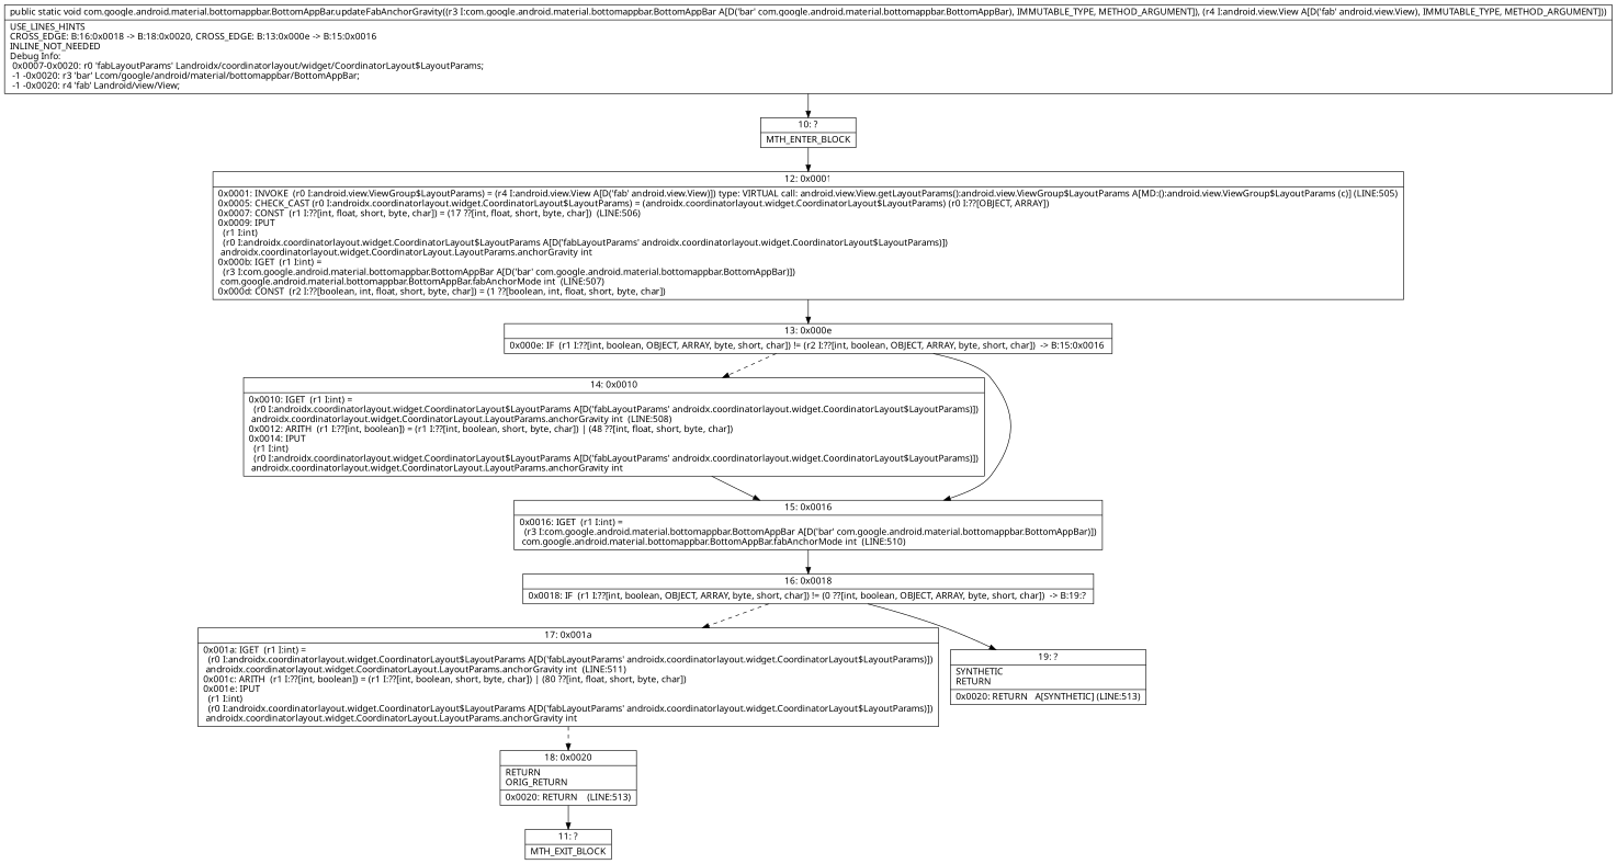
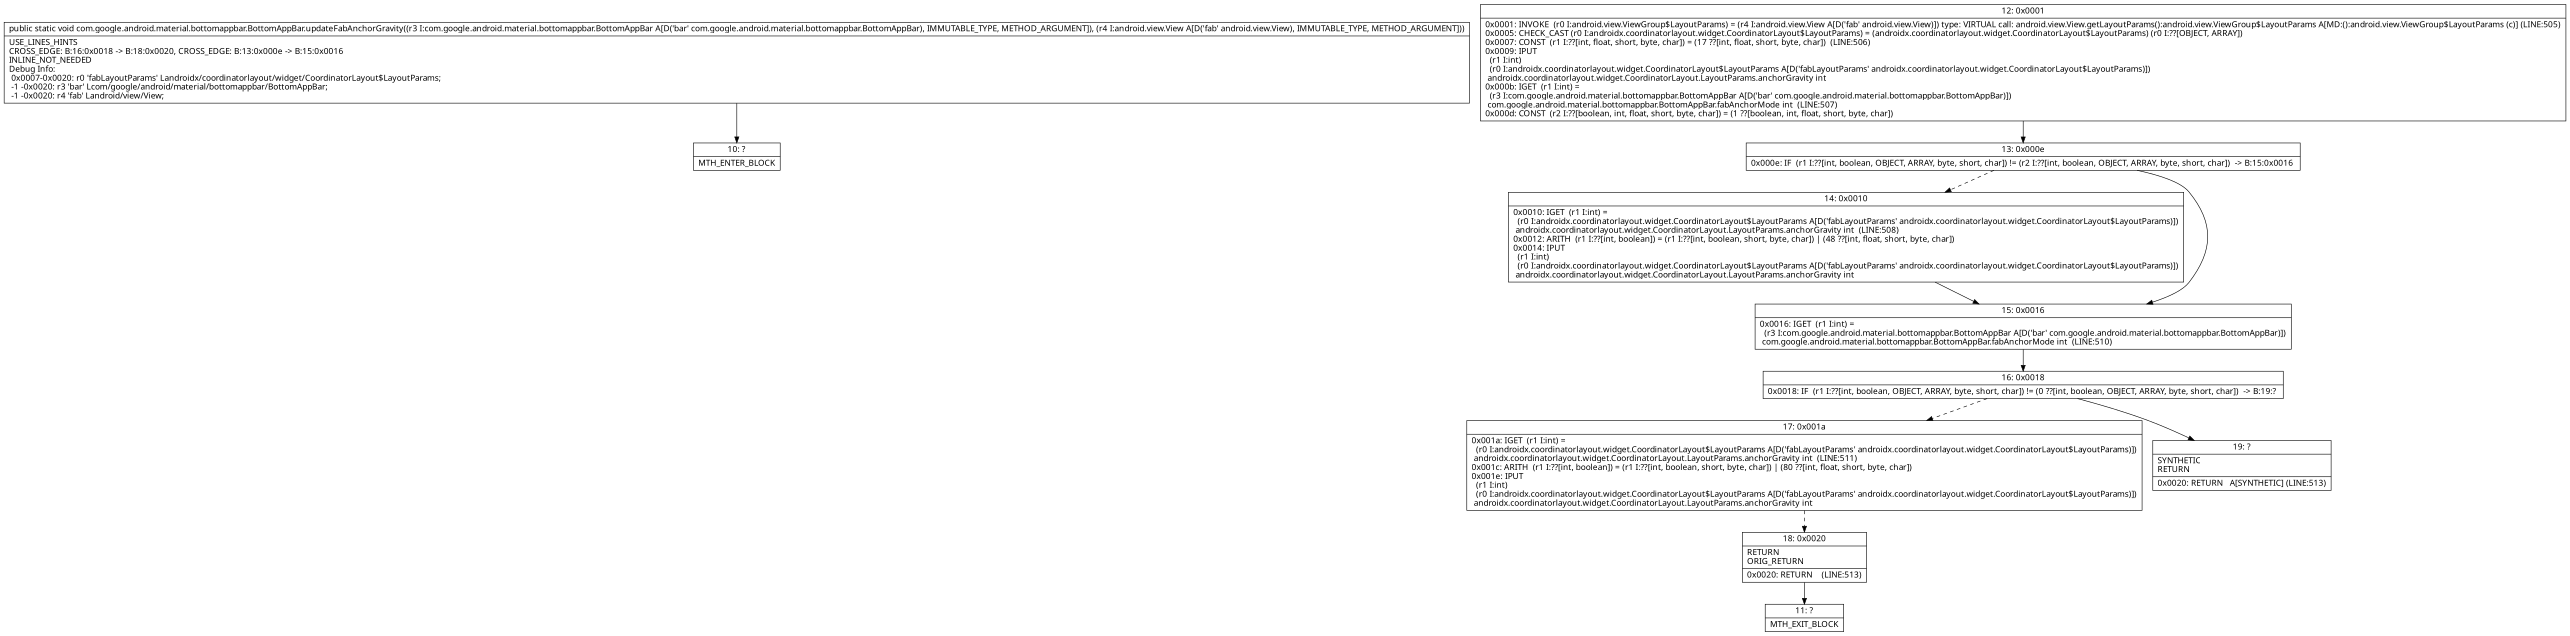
  digraph {
    fontname="Noto Sans"
    node [fontname="Noto Sans" shape=record]
    edge [fontname="Noto Sans"]
    n1 [label="{10\:\ ?|MTH_ENTER_BLOCK\l}"]
    n2 [label="{12\:\ 0x0001|0x0001: INVOKE  (r0 I:android.view.ViewGroup$LayoutParams) = (r4 I:android.view.View A[D('fab' android.view.View)]) type: VIRTUAL call: android.view.View.getLayoutParams():android.view.ViewGroup$LayoutParams A[MD:():android.view.ViewGroup$LayoutParams (c)] (LINE:505)\l0x0005: CHECK_CAST (r0 I:androidx.coordinatorlayout.widget.CoordinatorLayout$LayoutParams) = (androidx.coordinatorlayout.widget.CoordinatorLayout$LayoutParams) (r0 I:??[OBJECT, ARRAY]) \l0x0007: CONST  (r1 I:??[int, float, short, byte, char]) = (17 ??[int, float, short, byte, char])  (LINE:506)\l0x0009: IPUT  \l  (r1 I:int)\l  (r0 I:androidx.coordinatorlayout.widget.CoordinatorLayout$LayoutParams A[D('fabLayoutParams' androidx.coordinatorlayout.widget.CoordinatorLayout$LayoutParams)])\l androidx.coordinatorlayout.widget.CoordinatorLayout.LayoutParams.anchorGravity int \l0x000b: IGET  (r1 I:int) = \l  (r3 I:com.google.android.material.bottomappbar.BottomAppBar A[D('bar' com.google.android.material.bottomappbar.BottomAppBar)])\l com.google.android.material.bottomappbar.BottomAppBar.fabAnchorMode int  (LINE:507)\l0x000d: CONST  (r2 I:??[boolean, int, float, short, byte, char]) = (1 ??[boolean, int, float, short, byte, char]) \l}"]
    n3 [label="{13\:\ 0x000e|0x000e: IF  (r1 I:??[int, boolean, OBJECT, ARRAY, byte, short, char]) != (r2 I:??[int, boolean, OBJECT, ARRAY, byte, short, char])  \-\> B:15:0x0016 \l}"]
    n4 [label="{14\:\ 0x0010|0x0010: IGET  (r1 I:int) = \l  (r0 I:androidx.coordinatorlayout.widget.CoordinatorLayout$LayoutParams A[D('fabLayoutParams' androidx.coordinatorlayout.widget.CoordinatorLayout$LayoutParams)])\l androidx.coordinatorlayout.widget.CoordinatorLayout.LayoutParams.anchorGravity int  (LINE:508)\l0x0012: ARITH  (r1 I:??[int, boolean]) = (r1 I:??[int, boolean, short, byte, char]) \| (48 ??[int, float, short, byte, char]) \l0x0014: IPUT  \l  (r1 I:int)\l  (r0 I:androidx.coordinatorlayout.widget.CoordinatorLayout$LayoutParams A[D('fabLayoutParams' androidx.coordinatorlayout.widget.CoordinatorLayout$LayoutParams)])\l androidx.coordinatorlayout.widget.CoordinatorLayout.LayoutParams.anchorGravity int \l}"]
    n5 [label="{15\:\ 0x0016|0x0016: IGET  (r1 I:int) = \l  (r3 I:com.google.android.material.bottomappbar.BottomAppBar A[D('bar' com.google.android.material.bottomappbar.BottomAppBar)])\l com.google.android.material.bottomappbar.BottomAppBar.fabAnchorMode int  (LINE:510)\l}"]
    n6 [label="{16\:\ 0x0018|0x0018: IF  (r1 I:??[int, boolean, OBJECT, ARRAY, byte, short, char]) != (0 ??[int, boolean, OBJECT, ARRAY, byte, short, char])  \-\> B:19:? \l}"]
    n7 [label="{17\:\ 0x001a|0x001a: IGET  (r1 I:int) = \l  (r0 I:androidx.coordinatorlayout.widget.CoordinatorLayout$LayoutParams A[D('fabLayoutParams' androidx.coordinatorlayout.widget.CoordinatorLayout$LayoutParams)])\l androidx.coordinatorlayout.widget.CoordinatorLayout.LayoutParams.anchorGravity int  (LINE:511)\l0x001c: ARITH  (r1 I:??[int, boolean]) = (r1 I:??[int, boolean, short, byte, char]) \| (80 ??[int, float, short, byte, char]) \l0x001e: IPUT  \l  (r1 I:int)\l  (r0 I:androidx.coordinatorlayout.widget.CoordinatorLayout$LayoutParams A[D('fabLayoutParams' androidx.coordinatorlayout.widget.CoordinatorLayout$LayoutParams)])\l androidx.coordinatorlayout.widget.CoordinatorLayout.LayoutParams.anchorGravity int \l}"]
    n8 [label="{19\:\ ?|SYNTHETIC\lRETURN\l|0x0020: RETURN   A[SYNTHETIC] (LINE:513)\l}"]
    n9 [label="{18\:\ 0x0020|RETURN\lORIG_RETURN\l|0x0020: RETURN    (LINE:513)\l}"]
    n10 [label="{11\:\ ?|MTH_EXIT_BLOCK\l}"]
    n11 [label="{public static void com.google.android.material.bottomappbar.BottomAppBar.updateFabAnchorGravity((r3 I:com.google.android.material.bottomappbar.BottomAppBar A[D('bar' com.google.android.material.bottomappbar.BottomAppBar), IMMUTABLE_TYPE, METHOD_ARGUMENT]), (r4 I:android.view.View A[D('fab' android.view.View), IMMUTABLE_TYPE, METHOD_ARGUMENT]))  | USE_LINES_HINTS\lCROSS_EDGE: B:16:0x0018 \-\> B:18:0x0020, CROSS_EDGE: B:13:0x000e \-\> B:15:0x0016\lINLINE_NOT_NEEDED\lDebug Info:\l  0x0007\-0x0020: r0 'fabLayoutParams' Landroidx\/coordinatorlayout\/widget\/CoordinatorLayout$LayoutParams;\l  \-1 \-0x0020: r3 'bar' Lcom\/google\/android\/material\/bottomappbar\/BottomAppBar;\l  \-1 \-0x0020: r4 'fab' Landroid\/view\/View;\l}"]
-   n1 -> n2
    n2 -> n3
    n3 -> n4 [style=dashed]
    n3 -> n5
    n4 -> n5
    n5 -> n6
    n6 -> n7 [style=dashed]
    n6 -> n8
    n7 -> n9 [style=dashed]
    n9 -> n10
    n11 -> n1
  }
